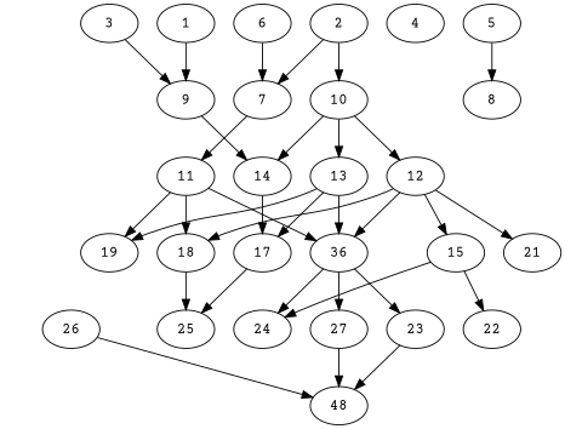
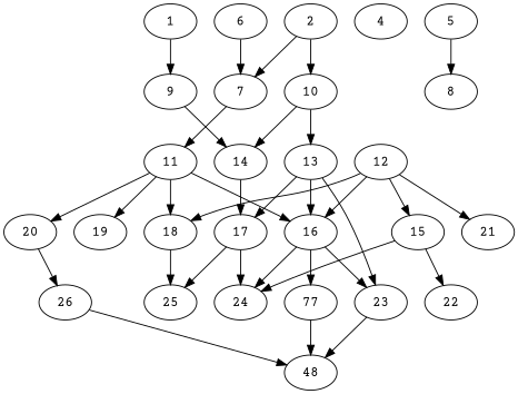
  digraph {
    fontname="Courier Prime"
    node [alpha=0.19 fontname="Courier Prime"]
    edge [fontname="Courier Prime"]
    1 [alpha=0.13 expect_size=432850294566604736]
    9 [alpha=0.16 expect_size=245385879385406439424]
    14 [alpha=0.14 expect_size=9013936454624044]
    17 [alpha=0.10 expect_size=1323226755936002]
    2 [alpha=0.06 expect_size=208851911573504000000]
    7 [alpha=0.00 expect_size=226989707417127328]
    10 [alpha=0.06 expect_size=762308011218170]
    11 [alpha=0.06 expect_size=85779456066712128]
    12 [alpha=0.16 expect_size=7997749057534814]
    13 [alpha=0.17 expect_size=3607280126312552]
-   16 [expect_size=62115523017666 label=36]
+   16 [expect_size=62115523017666]
    18 [alpha=0.11 expect_size=1250677688547160]
    19 [alpha=0.08 expect_size=205058373979510592]
+   20 [expect_size=1367596505570228]
    15 [alpha=0.03 expect_size=222171533627250180096]
    21 [alpha=0.00 expect_size=343856955974888]
-   3 [alpha=0.08 expect_size=7027347068139907]
    4 [alpha=0.13 expect_size=735317322935304064]
    5 [expect_size=274514745884182]
    8 [alpha=0.01 expect_size=386163487304000]
    6 [alpha=0.08 expect_size=3449117928690024448]
    24 [expect_size=119241511840138657792]
    23 [alpha=0.20 expect_size=252720916989128736768]
-   27 [alpha=0.00 expect_size=105330906350439264]
+   27 [alpha=0.00 expect_size=105330906350439264 label=77]
    25 [alpha=0.14 expect_size=153875460063458624]
    26 [alpha=0.06 expect_size=85149863387819147264]
    22 [alpha=0.07 expect_size=31748756417944748032]
    n28 [expect_size=567132100528357760 label=48]
    1 -> 9
    9 -> 14
    14 -> 17
+   17 -> 24
    17 -> 25
    2 -> 7
    2 -> 10
    7 -> 11
    10 -> 14
-   10 -> 12
    10 -> 13
    11 -> 16
    11 -> 18
    11 -> 19
+   11 -> 20
    12 -> 16
    12 -> 18
    12 -> 15
    12 -> 21
    13 -> 17
    13 -> 16
-   13 -> 19
+   13 -> 23
    16 -> 24
    16 -> 23
    16 -> 27
    18 -> 25
+   20 -> 26
    15 -> 24
    15 -> 22
-   3 -> 9
    5 -> 8
    6 -> 7
    23 -> n28
    27 -> n28
    26 -> n28
  }
